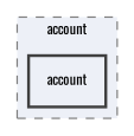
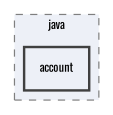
  digraph {
    compound=true
    fontname=Oswald
    n1 [color=grey25 fillcolor="#edf0f7" fontname=Oswald fontsize=10 label=account shape=box style="filled,bold,"]
    subgraph cluster_1 {
      bgcolor="#edf0f7"
      fontsize=10
-     label=account
+     label=java
      pencolor=grey50
      style="filled,dashed,"
      n1
    }
  }
